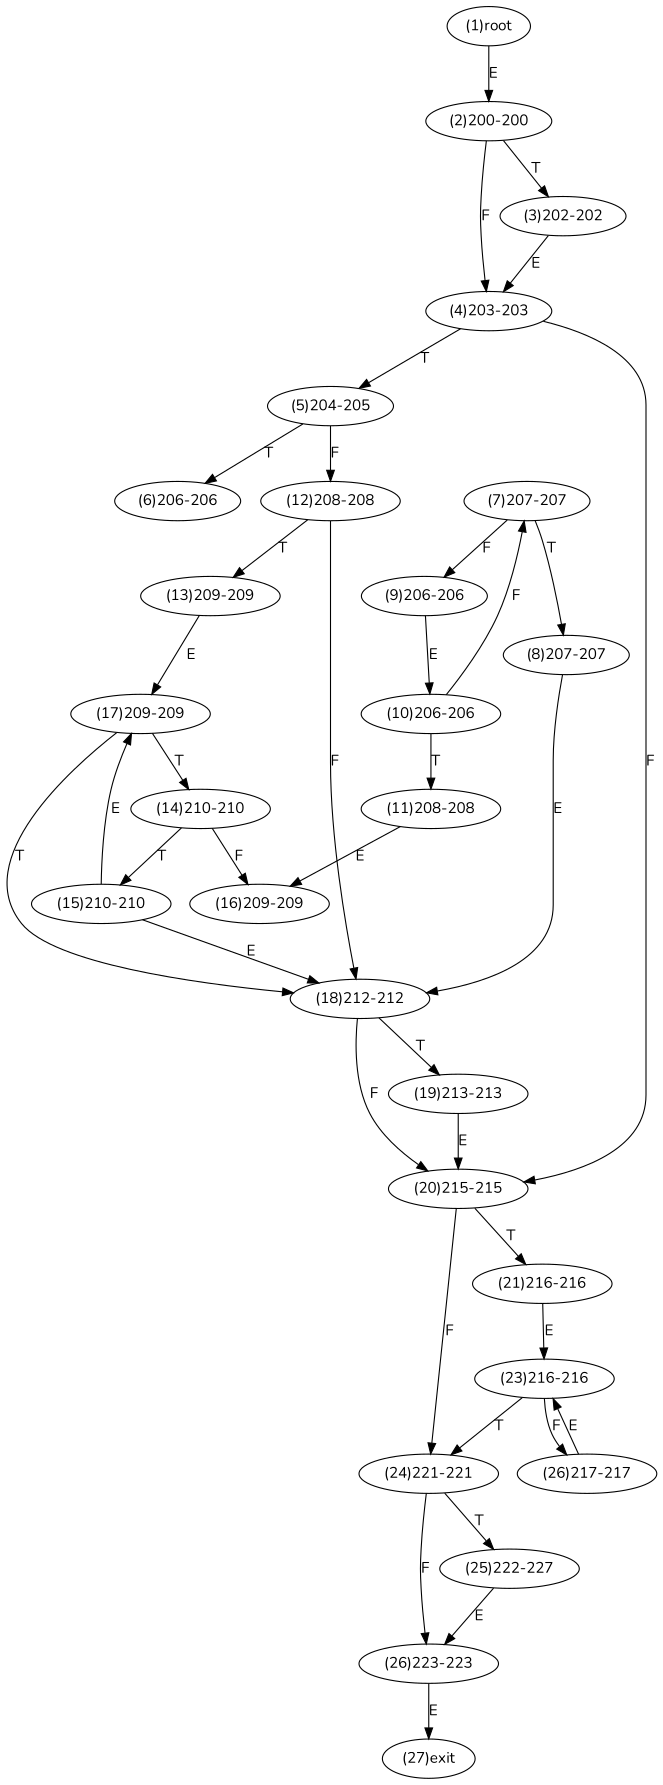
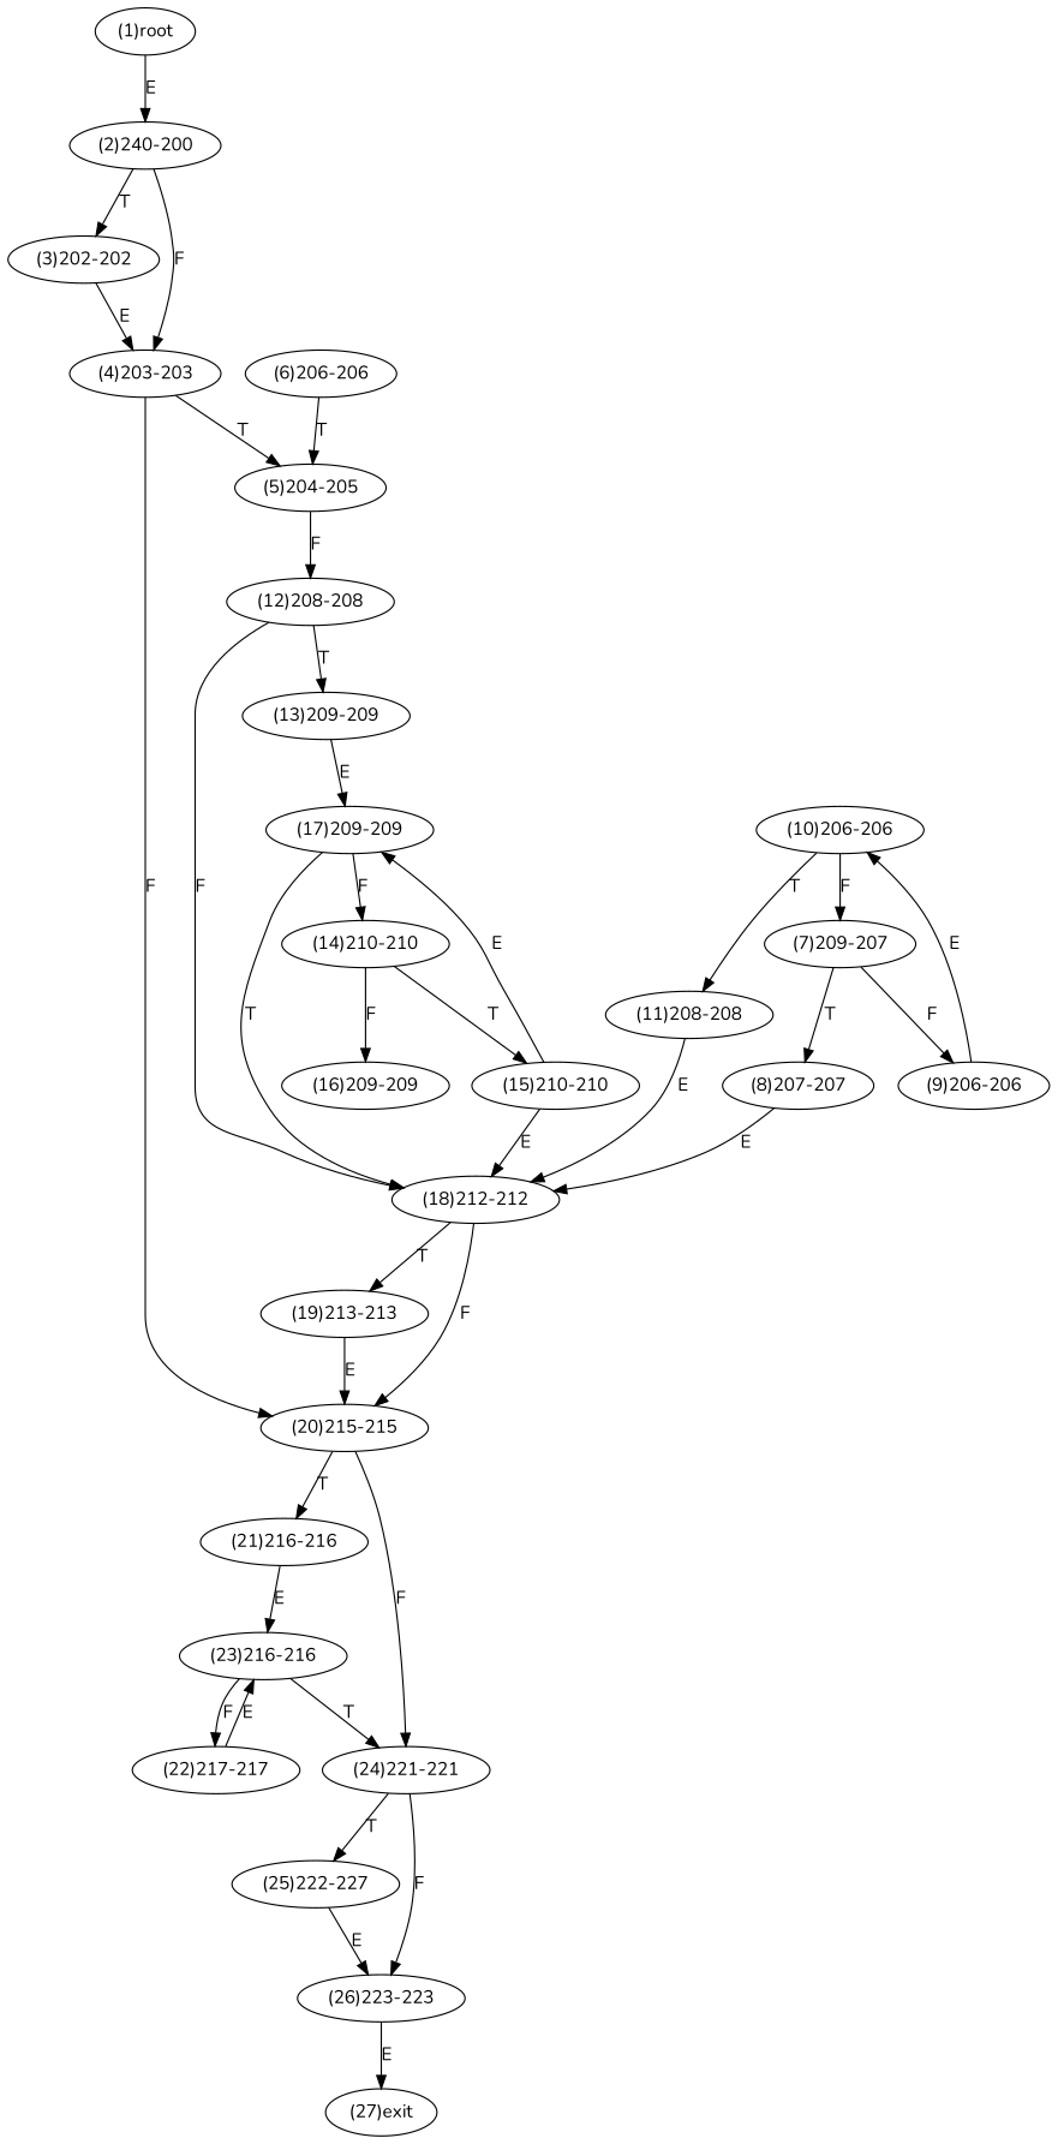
  digraph {
    fontname=Nunito
    node [fontname=Nunito]
    edge [fontname=Nunito]
    n1 [label="(1)root"]
-   n2 [label="(2)200-200"]
+   n2 [label="(2)240-200"]
    n3 [label="(3)202-202"]
    n4 [label="(4)203-203"]
    n5 [label="(5)204-205"]
    n6 [label="(20)215-215"]
    n7 [label="(6)206-206"]
    n8 [label="(12)208-208"]
    n9 [label="(21)216-216"]
    n10 [label="(24)221-221"]
    n11 [label="(18)212-212"]
    n12 [label="(13)209-209"]
    n13 [label="(10)206-206"]
-   n14 [label="(7)207-207"]
+   n14 [label="(7)209-207"]
    n15 [label="(11)208-208"]
    n16 [label="(8)207-207"]
    n17 [label="(9)206-206"]
    n18 [label="(19)213-213"]
    n19 [label="(17)209-209"]
    n20 [label="(14)210-210"]
    n21 [label="(15)210-210"]
    n22 [label="(16)209-209"]
    n23 [label="(23)216-216"]
-   n24 [label="(26)217-217"]
+   n24 [label="(22)217-217"]
    n25 [label="(25)222-227"]
    n26 [label="(26)223-223"]
    n27 [label="(27)exit"]
    n1 -> n2 [label=E]
    n2 -> n3 [label=T]
    n2 -> n4 [label=F]
    n3 -> n4 [label=E]
    n4 -> n5 [label=T]
    n4 -> n6 [label=F]
-   n5 -> n7 [label=T]
+   n7 -> n5 [label=T]
    n5 -> n8 [label=F]
    n6 -> n9 [label=T]
    n6 -> n10 [label=F]
    n8 -> n11 [label=F]
    n8 -> n12 [label=T]
    n9 -> n23 [label=E]
    n10 -> n25 [label=T]
    n10 -> n26 [label=F]
    n11 -> n6 [label=F]
    n11 -> n18 [label=T]
    n12 -> n19 [label=E]
    n13 -> n14 [label=F]
    n13 -> n15 [label=T]
    n14 -> n16 [label=T]
    n14 -> n17 [label=F]
-   n15 -> n22 [label=E]
+   n15 -> n11 [label=E]
    n16 -> n11 [label=E]
    n17 -> n13 [label=E]
    n18 -> n6 [label=E]
    n19 -> n11 [label=T]
-   n19 -> n20 [label=T]
+   n19 -> n20 [label=F]
    n20 -> n21 [label=T]
    n20 -> n22 [label=F]
    n21 -> n11 [label=E]
    n21 -> n19 [label=E]
    n23 -> n10 [label=T]
    n23 -> n24 [label=F]
    n24 -> n23 [label=E]
    n25 -> n26 [label=E]
    n26 -> n27 [label=E]
  }
